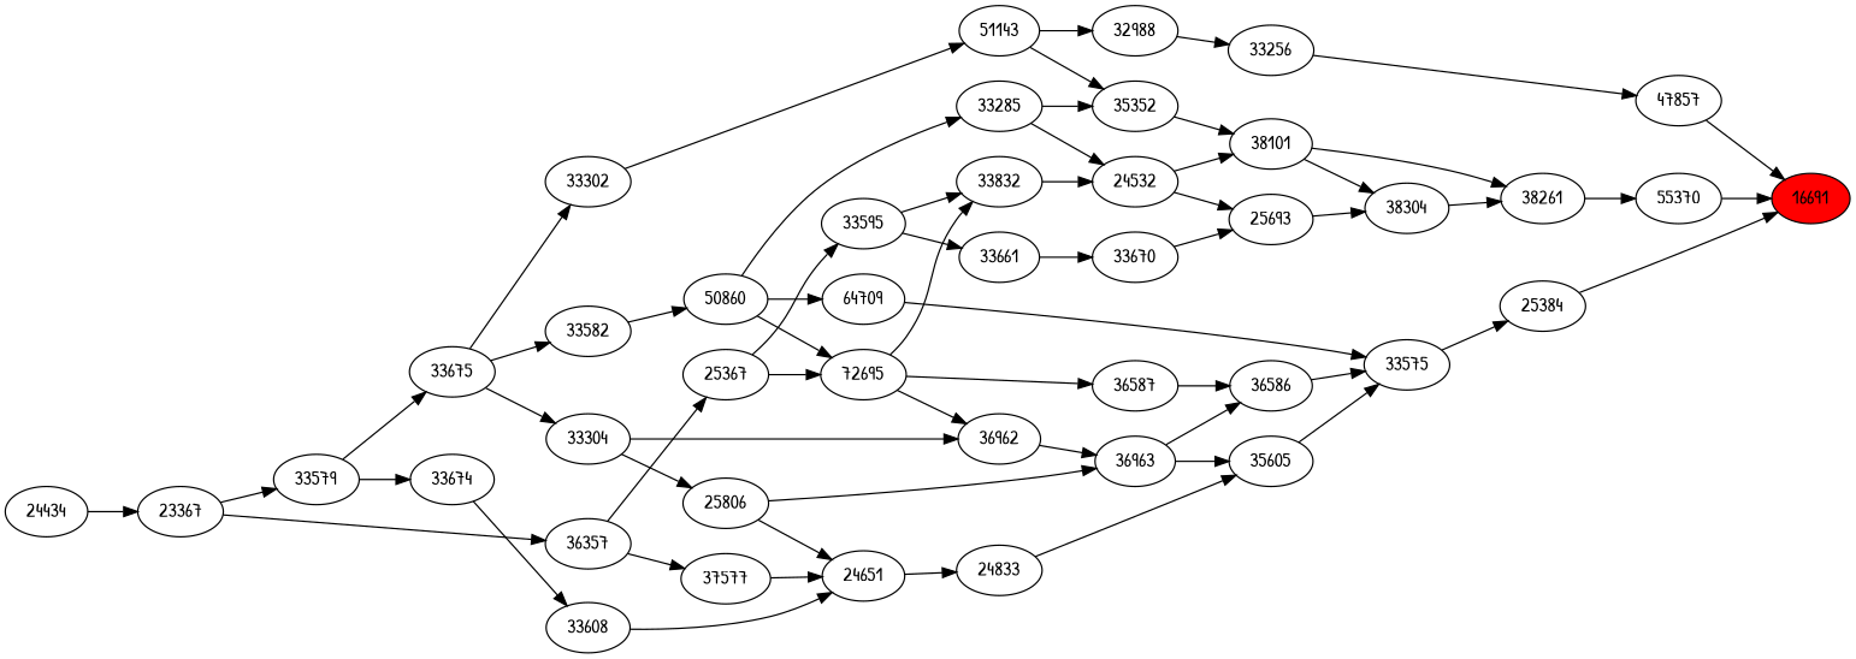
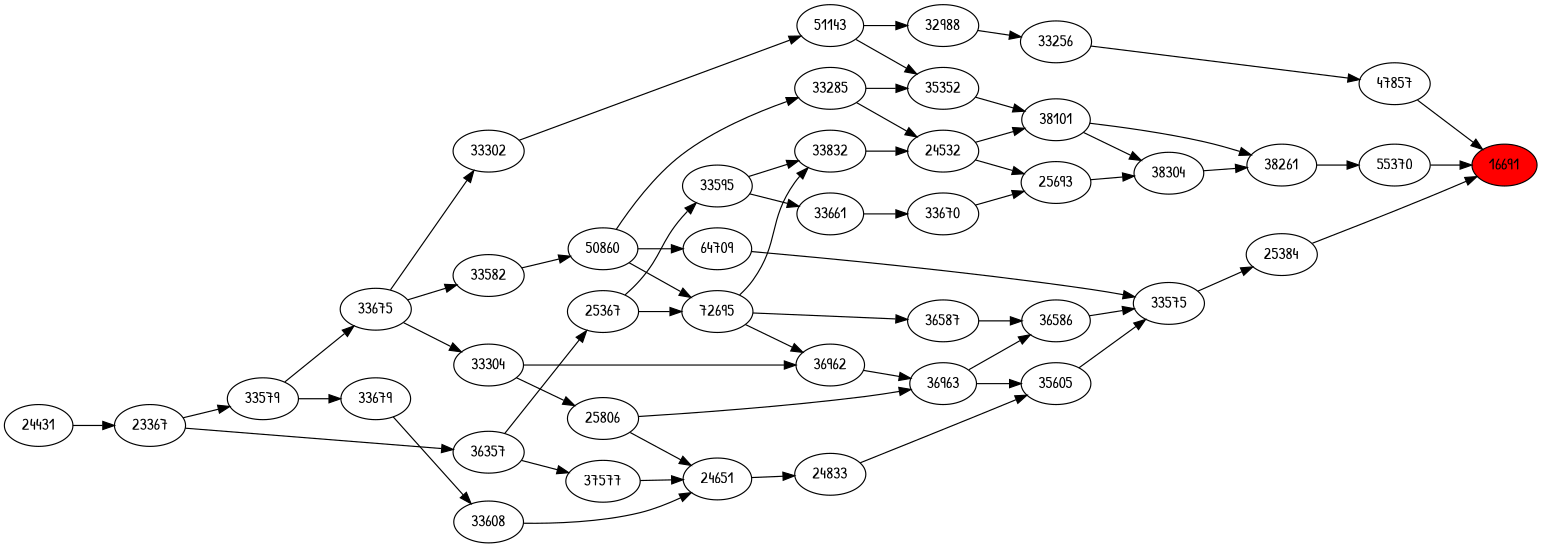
  strict digraph {
    fontname="Patrick Hand"
    rankdir=LR
    node [fontname="Patrick Hand"]
    edge [fontname="Patrick Hand"]
    n1 [fillcolor=red label=16691 style=filled]
    n2 [label=25384]
    n3 [label=47857]
    n4 [label=55370]
    n5 [label=33575]
    n6 [label=33256]
    n7 [label=38261]
    n8 [label=36586]
    n9 [label=35605]
    n10 [label=64709]
    n11 [label=32988]
    n12 [label=38304]
    n13 [label=38101]
    n14 [label=36587]
    n15 [label=36963]
    n16 [label=24833]
    n17 [label=50860]
    n18 [label=72695]
    n19 [label=33285]
    n20 [label=33832]
    n21 [label=36962]
    n22 [label=35352]
    n23 [label=24532]
    n24 [label=51143]
    n25 [label=25693]
    n26 [label=25806]
    n27 [label=24651]
    n28 [label=33582]
    n29 [label=33302]
    n30 [label=33670]
    n31 [label=25367]
    n32 [label=33595]
    n33 [label=33661]
    n34 [label=33304]
    n35 [label=33608]
    n36 [label=37577]
    n37 [label=33675]
    n38 [label=36357]
-   n39 [label=33674]
+   n39 [label=33679]
    n40 [label=33579]
    n41 [label=23367]
-   n42 [label=24434]
+   n42 [label=24431]
    n2 -> n1
    n3 -> n1
    n4 -> n1
    n5 -> n2
    n6 -> n3
    n7 -> n4
    n8 -> n5
    n9 -> n5
    n10 -> n5
    n11 -> n6
    n12 -> n7
    n13 -> n7
    n13 -> n12
    n14 -> n8
    n15 -> n8
    n15 -> n9
    n16 -> n9
    n17 -> n10
    n17 -> n18
    n17 -> n19
    n18 -> n14
    n18 -> n20
    n18 -> n21
    n19 -> n22
    n19 -> n23
    n20 -> n23
    n21 -> n15
    n22 -> n13
    n23 -> n13
    n23 -> n25
    n24 -> n11
    n24 -> n22
    n25 -> n12
    n26 -> n15
    n26 -> n27
    n27 -> n16
    n28 -> n17
    n29 -> n24
    n30 -> n25
    n31 -> n18
    n31 -> n32
    n32 -> n20
    n32 -> n33
    n33 -> n30
    n34 -> n21
    n34 -> n26
    n35 -> n27
    n36 -> n27
    n37 -> n28
    n37 -> n29
    n37 -> n34
    n38 -> n31
    n38 -> n36
    n39 -> n35
    n40 -> n37
    n40 -> n39
    n41 -> n38
    n41 -> n40
    n42 -> n41
  }
